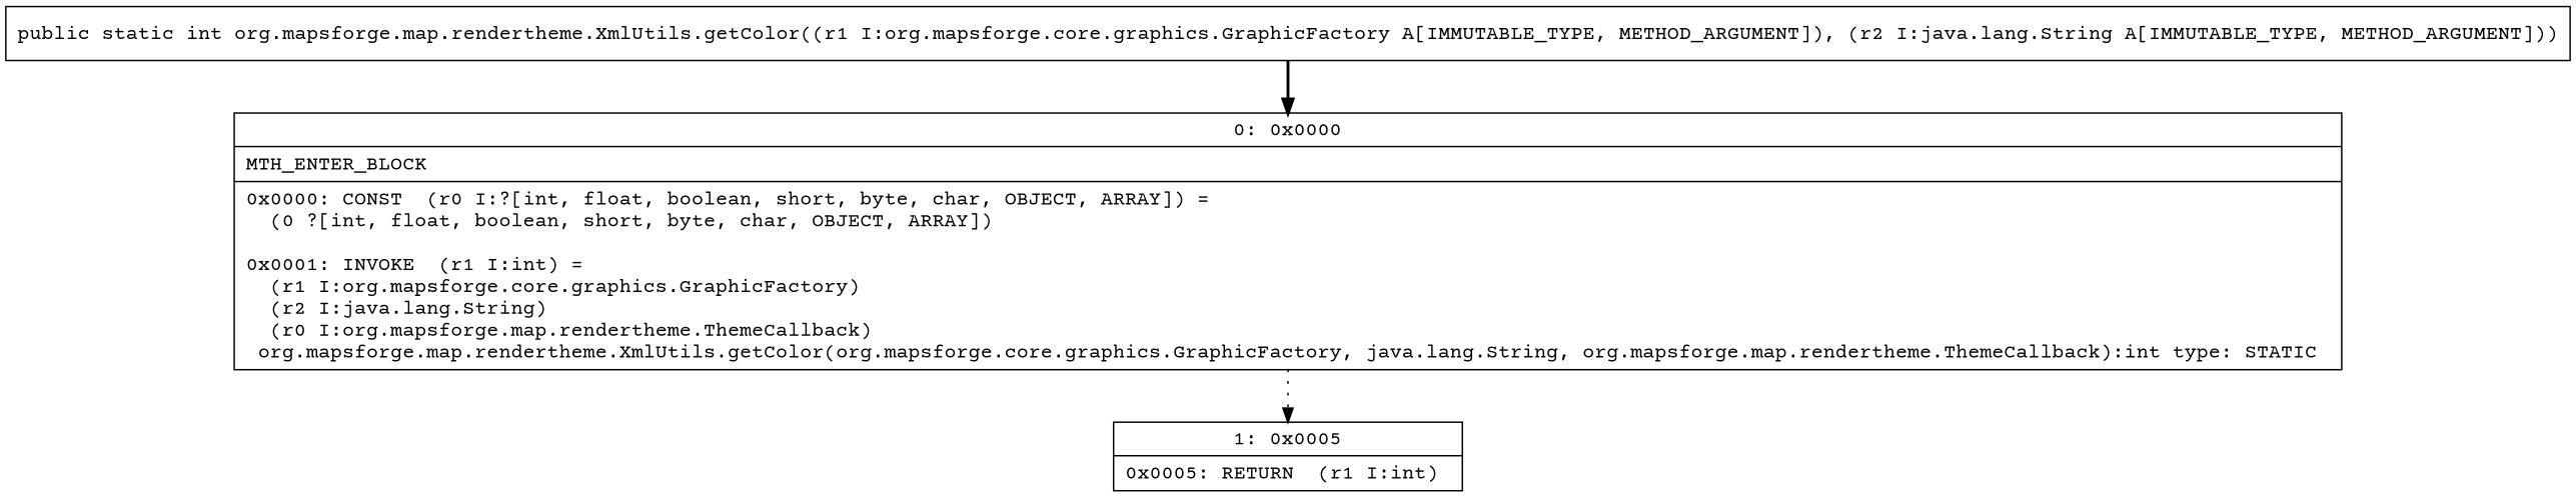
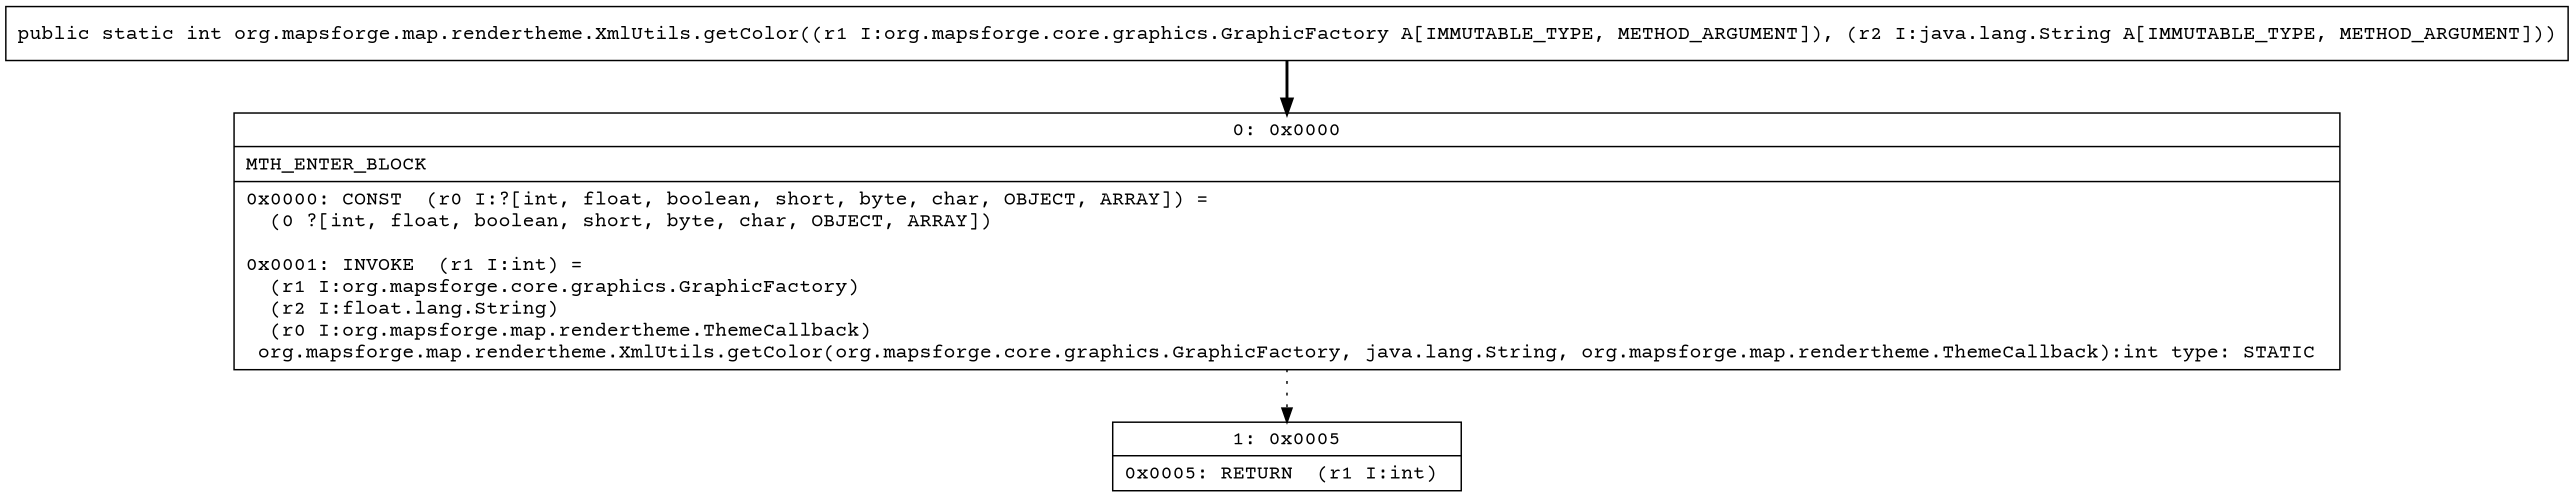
  digraph {
    fontname="Courier Prime"
    node [shape=record fontname="Courier Prime"]
    edge [fontname="Courier Prime"]
-   n1 [label="{0\:\ 0x0000|MTH_ENTER_BLOCK\l|0x0000: CONST  (r0 I:?[int, float, boolean, short, byte, char, OBJECT, ARRAY]) = \l  (0 ?[int, float, boolean, short, byte, char, OBJECT, ARRAY])\l \l0x0001: INVOKE  (r1 I:int) = \l  (r1 I:org.mapsforge.core.graphics.GraphicFactory)\l  (r2 I:java.lang.String)\l  (r0 I:org.mapsforge.map.rendertheme.ThemeCallback)\l org.mapsforge.map.rendertheme.XmlUtils.getColor(org.mapsforge.core.graphics.GraphicFactory, java.lang.String, org.mapsforge.map.rendertheme.ThemeCallback):int type: STATIC \l}"]
+   n1 [label="{0\:\ 0x0000|MTH_ENTER_BLOCK\l|0x0000: CONST  (r0 I:?[int, float, boolean, short, byte, char, OBJECT, ARRAY]) = \l  (0 ?[int, float, boolean, short, byte, char, OBJECT, ARRAY])\l \l0x0001: INVOKE  (r1 I:int) = \l  (r1 I:org.mapsforge.core.graphics.GraphicFactory)\l  (r2 I:float.lang.String)\l  (r0 I:org.mapsforge.map.rendertheme.ThemeCallback)\l org.mapsforge.map.rendertheme.XmlUtils.getColor(org.mapsforge.core.graphics.GraphicFactory, java.lang.String, org.mapsforge.map.rendertheme.ThemeCallback):int type: STATIC \l}"]
    n2 [label="{1\:\ 0x0005|0x0005: RETURN  (r1 I:int) \l}"]
    n3 [label="{public static int org.mapsforge.map.rendertheme.XmlUtils.getColor((r1 I:org.mapsforge.core.graphics.GraphicFactory A[IMMUTABLE_TYPE, METHOD_ARGUMENT]), (r2 I:java.lang.String A[IMMUTABLE_TYPE, METHOD_ARGUMENT])) }"]
    n1 -> n2 [style=dotted]
    n3 -> n1 [style=bold]
  }
